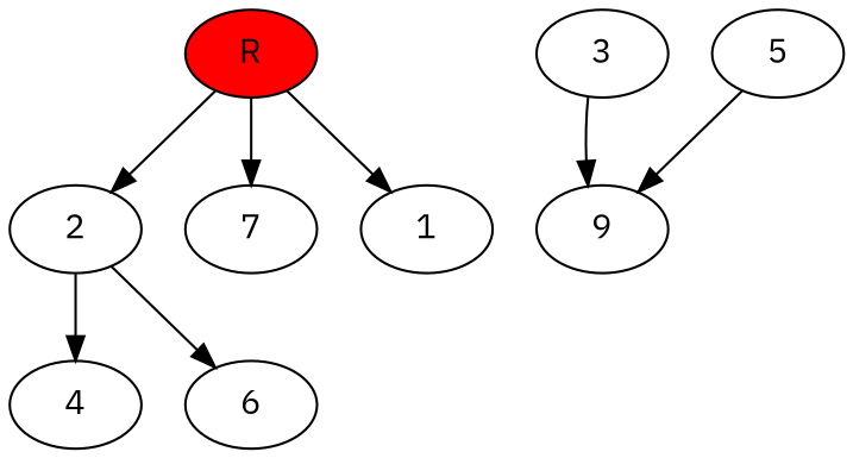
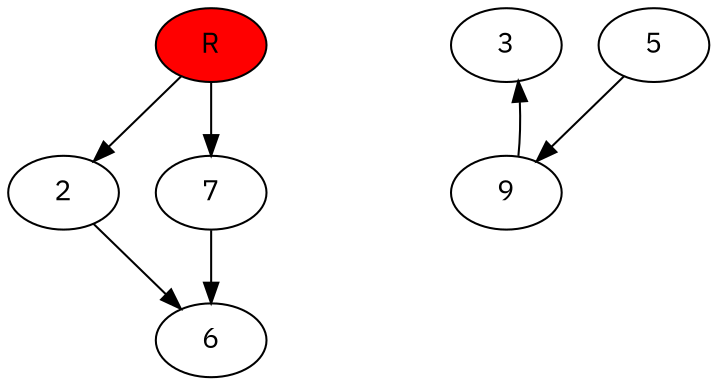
  digraph {
    fontname="IBM Plex Sans"
    node [fontname="IBM Plex Sans"]
    edge [fontname="IBM Plex Sans"]
    2
-   4
    6
    3
    9
    5
    7
    R [fillcolor="#ff0000" style=filled]
-   1
-   2 -> 4
    2 -> 6
-   3 -> 9
+   9 -> 3
    5 -> 9
+   7 -> 6
    R -> 2
    R -> 7
-   R -> 1
  }
